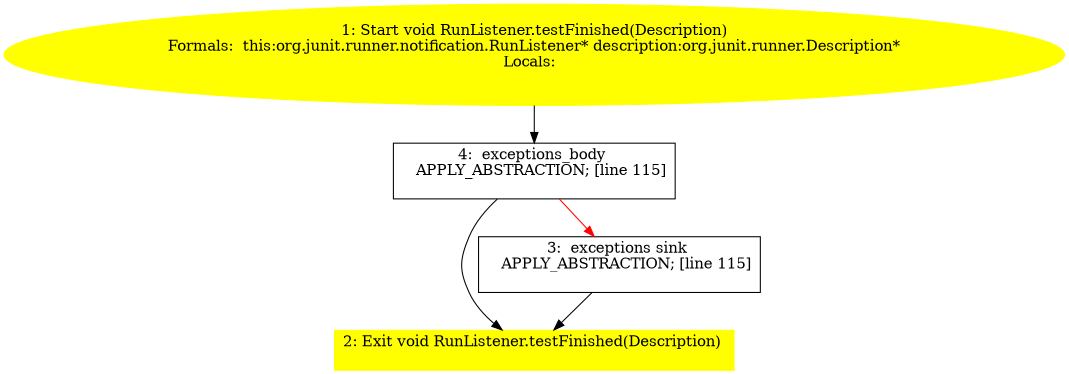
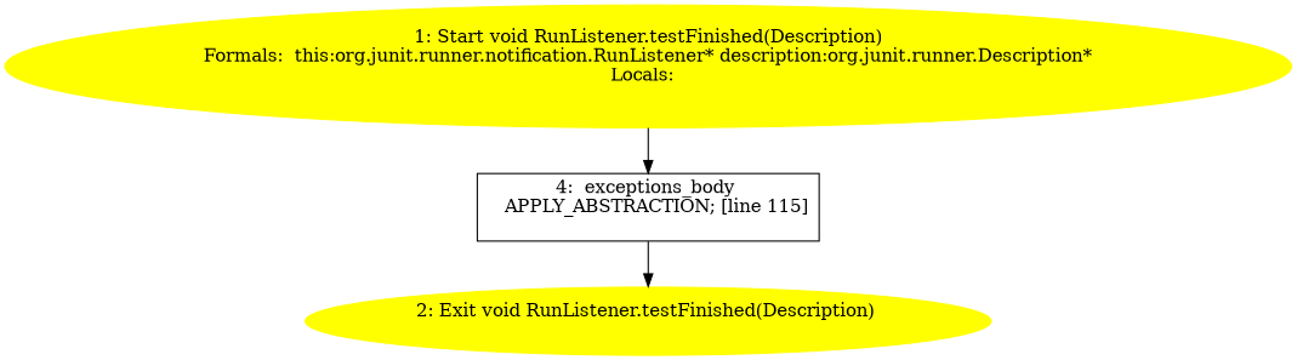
  digraph {
    n1 [color=yellow label="1: Start void RunListener.testFinished(Description)\nFormals:  this:org.junit.runner.notification.RunListener* description:org.junit.runner.Description*\nLocals:  \n  " style=filled]
    n2 [label="4:  exceptions_body \n   APPLY_ABSTRACTION; [line 115]\n " shape=box]
-   n3 [color=yellow label="2: Exit void RunListener.testFinished(Description) \n  " style=filled shape=box]
-   n4 [label="3:  exceptions sink \n   APPLY_ABSTRACTION; [line 115]\n " shape=box]
+   n3 [color=yellow label="2: Exit void RunListener.testFinished(Description) \n  " style=filled]
    n1 -> n2
    n2 -> n3
-   n2 -> n4 [color=red]
-   n4 -> n3
  }
